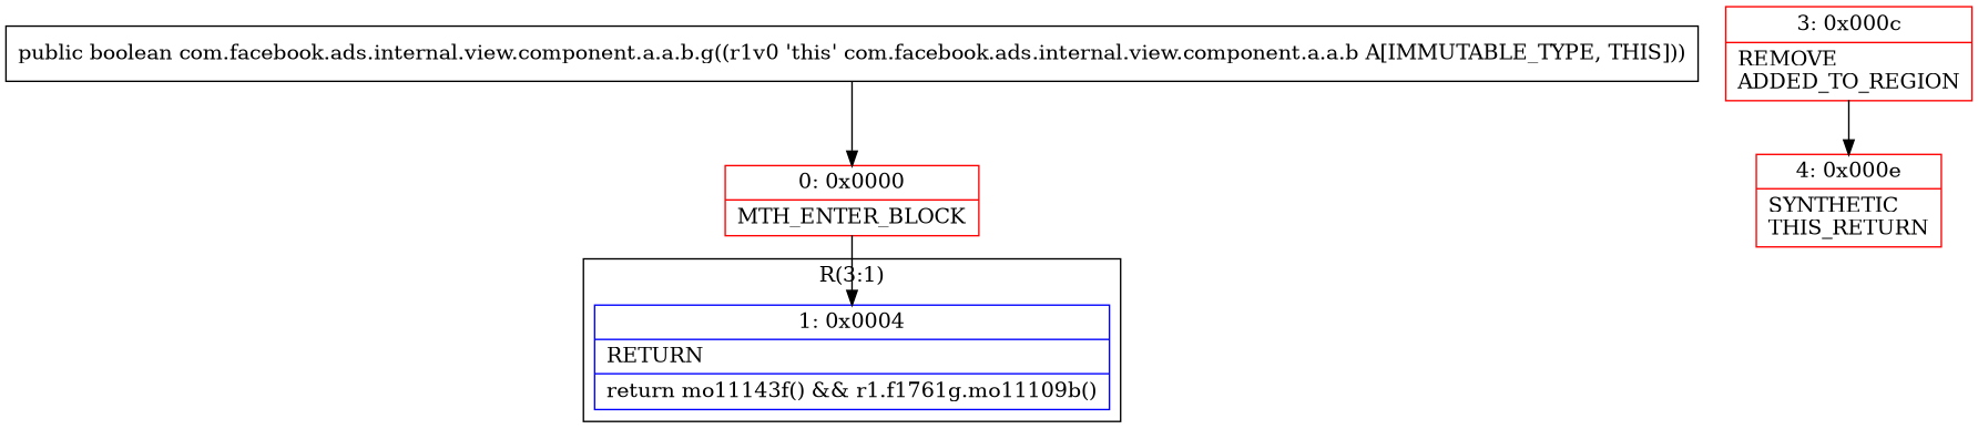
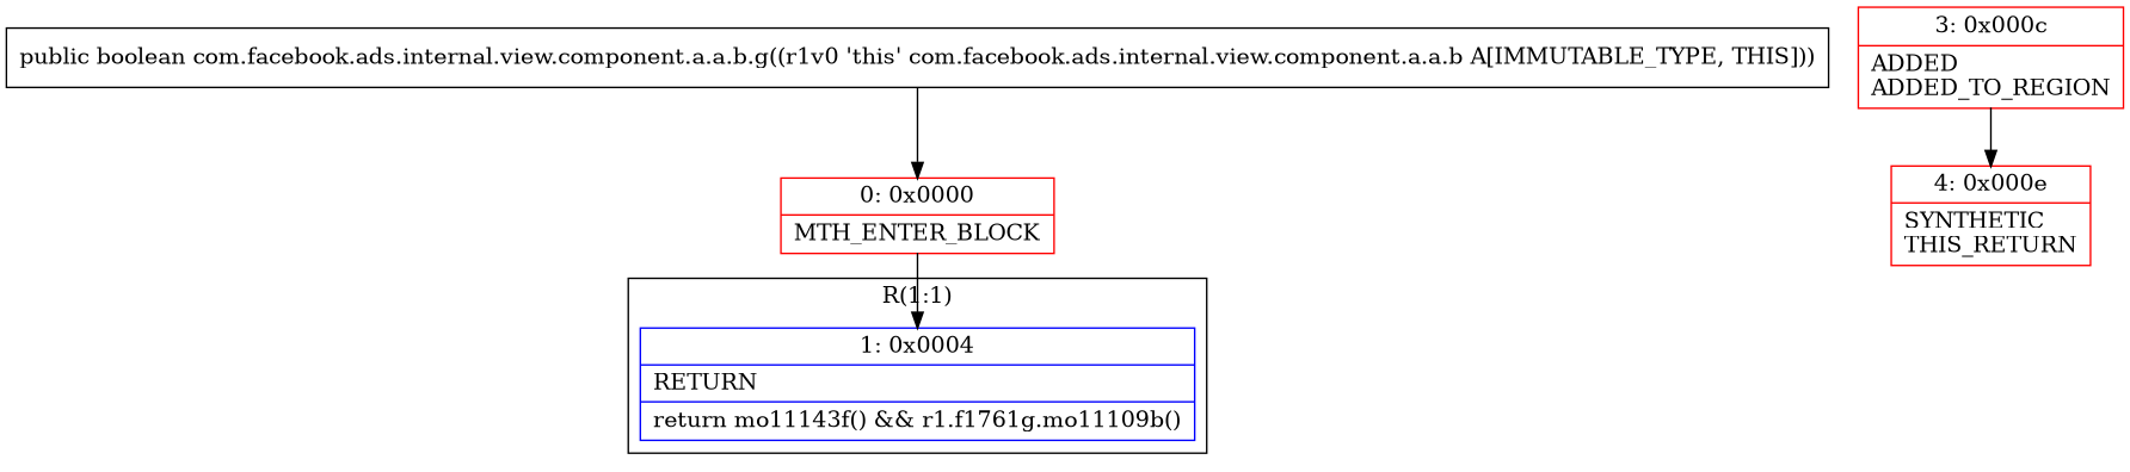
  digraph {
    node [color=red shape=record]
    n1 [color=blue label="{1\:\ 0x0004|RETURN\l|return mo11143f() && r1.f1761g.mo11109b()\l}"]
    n2 [label="{0\:\ 0x0000|MTH_ENTER_BLOCK\l}"]
-   n3 [label="{3\:\ 0x000c|REMOVE\lADDED_TO_REGION\l}"]
+   n3 [label="{3\:\ 0x000c|ADDED\lADDED_TO_REGION\l}"]
    n4 [label="{4\:\ 0x000e|SYNTHETIC\lTHIS_RETURN\l}"]
    n5 [label="{public boolean com.facebook.ads.internal.view.component.a.a.b.g((r1v0 'this' com.facebook.ads.internal.view.component.a.a.b A[IMMUTABLE_TYPE, THIS])) }" color=""]
    subgraph cluster_1 {
-     label="R(3:1)"
+     label="R(1:1)"
      n1
    }
    n2 -> n1
    n3 -> n4
    n5 -> n2
  }
